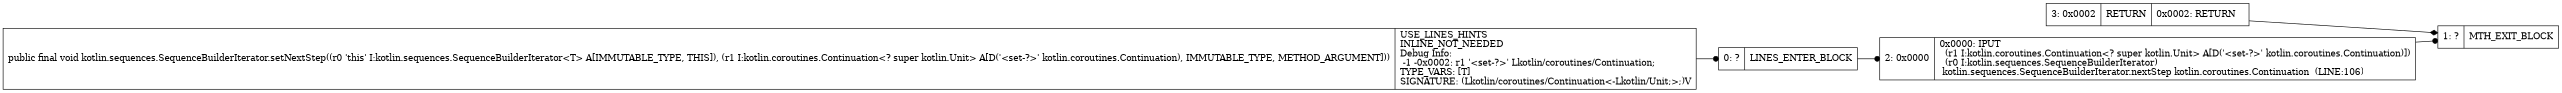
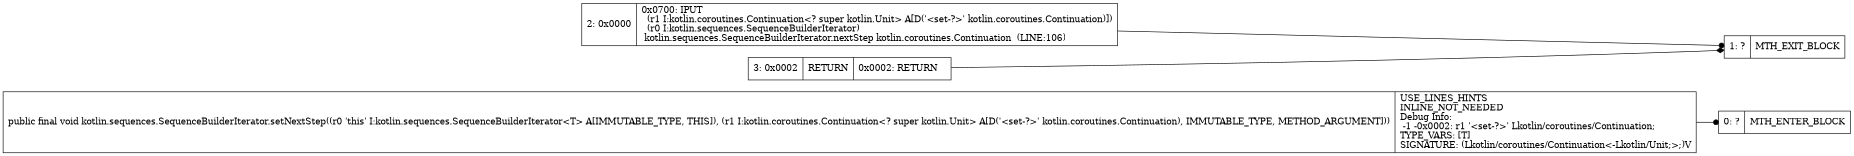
  digraph {
    rankdir=LR
    node [shape=record]
    edge [arrowhead=dot style=solid]
-   n1 [label="{0\:\ ?|LINES_ENTER_BLOCK\l}"]
-   n2 [label="{2\:\ 0x0000|0x0000: IPUT  \l  (r1 I:kotlin.coroutines.Continuation\<? super kotlin.Unit\> A[D('\<set\-?\>' kotlin.coroutines.Continuation)])\l  (r0 I:kotlin.sequences.SequenceBuilderIterator)\l kotlin.sequences.SequenceBuilderIterator.nextStep kotlin.coroutines.Continuation  (LINE:106)\l}"]
+   n1 [label="{0\:\ ?|MTH_ENTER_BLOCK\l}"]
+   n2 [label="{2\:\ 0x0000|0x0700: IPUT  \l  (r1 I:kotlin.coroutines.Continuation\<? super kotlin.Unit\> A[D('\<set\-?\>' kotlin.coroutines.Continuation)])\l  (r0 I:kotlin.sequences.SequenceBuilderIterator)\l kotlin.sequences.SequenceBuilderIterator.nextStep kotlin.coroutines.Continuation  (LINE:106)\l}"]
    n3 [label="{1\:\ ?|MTH_EXIT_BLOCK\l}"]
    n4 [label="{3\:\ 0x0002|RETURN\l|0x0002: RETURN   \l}"]
    n5 [label="{public final void kotlin.sequences.SequenceBuilderIterator.setNextStep((r0 'this' I:kotlin.sequences.SequenceBuilderIterator\<T\> A[IMMUTABLE_TYPE, THIS]), (r1 I:kotlin.coroutines.Continuation\<? super kotlin.Unit\> A[D('\<set\-?\>' kotlin.coroutines.Continuation), IMMUTABLE_TYPE, METHOD_ARGUMENT]))  | USE_LINES_HINTS\lINLINE_NOT_NEEDED\lDebug Info:\l  \-1 \-0x0002: r1 '\<set\-?\>' Lkotlin\/coroutines\/Continuation;\lTYPE_VARS: [T]\lSIGNATURE: (Lkotlin\/coroutines\/Continuation\<\-Lkotlin\/Unit;\>;)V\l}"]
-   n1 -> n2
    n2 -> n3
    n4 -> n3 [arrowhead=diamond]
    n5 -> n1
  }
